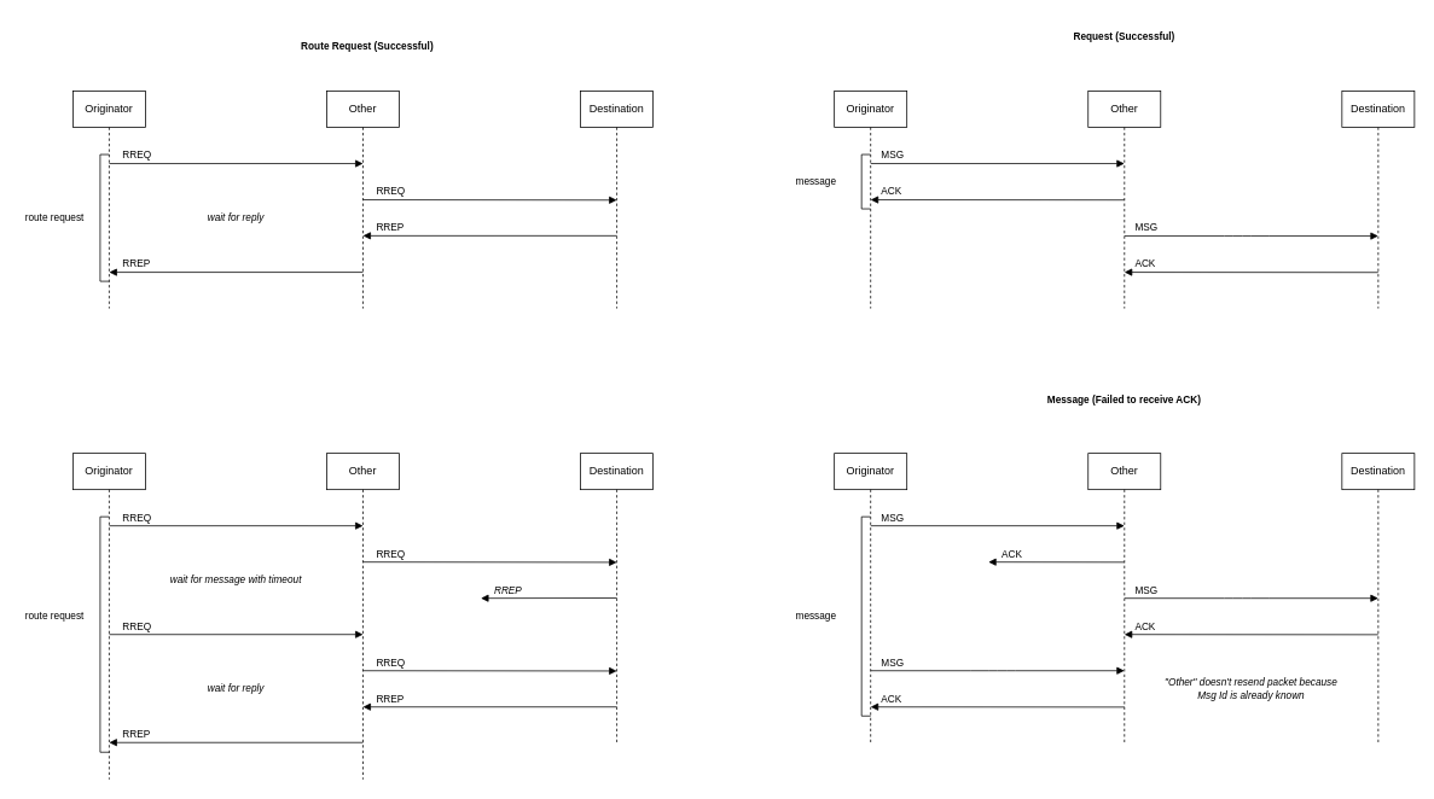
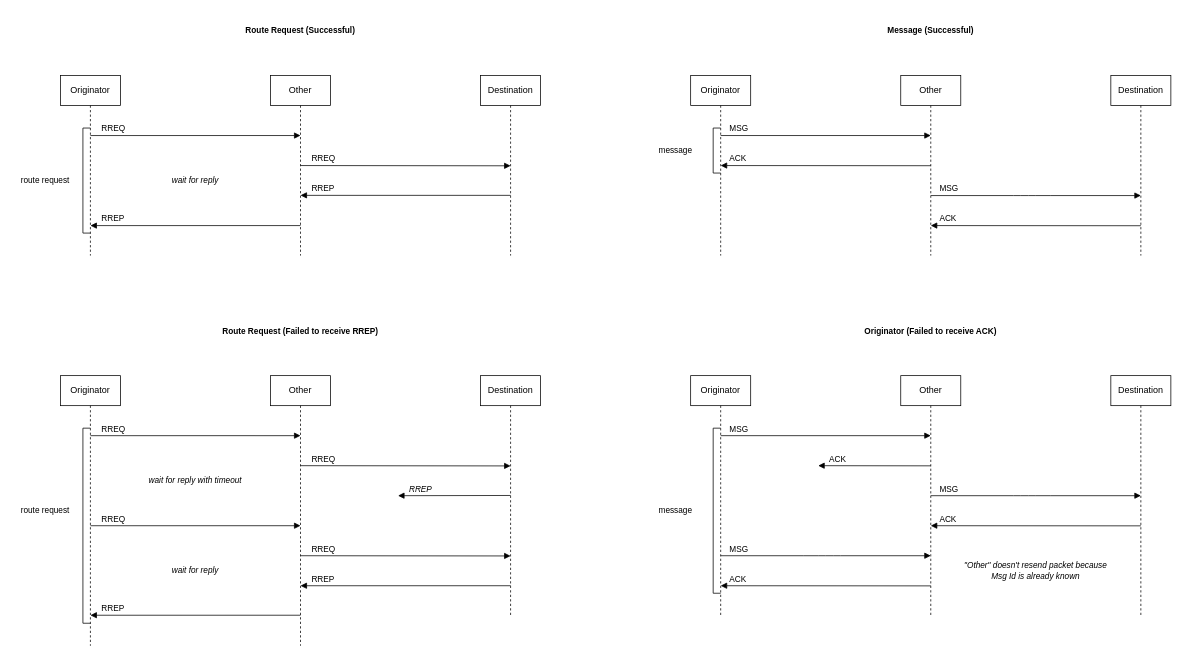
  <mxCell id="0" />
  <mxCell id="1" parent="0" />
- <mxCell id="2" value="Route Request (Successful)" style="text;align=center;fontStyle=1;verticalAlign=middle;spacingLeft=3;spacingRight=3;strokeColor=none;rotatable=0;points=[[0,0.5],[1,0.5]];portConstraint=eastwest;fontSize=11;" parent="1" vertex="1"><mxGeometry x="305" y="30" width="200" height="40" as="geometry" /></mxCell>
+ <mxCell id="2" value="Route Request (Successful)" style="text;align=center;fontStyle=1;verticalAlign=middle;spacingLeft=3;spacingRight=3;strokeColor=none;rotatable=0;points=[[0,0.5],[1,0.5]];portConstraint=eastwest;fontSize=11;" parent="1" vertex="1"><mxGeometry x="300" width="200" height="40" as="geometry" y="20" /></mxCell>
  <mxCell id="3" value="Originator" style="shape=umlLifeline;perimeter=lifelinePerimeter;whiteSpace=wrap;html=1;container=1;collapsible=0;recursiveResize=0;outlineConnect=0;" parent="1" vertex="1"><mxGeometry x="80" y="100" width="80" height="240" as="geometry" /></mxCell>
  <mxCell id="4" value="" style="strokeWidth=1;html=1;shape=mxgraph.flowchart.annotation_1;align=left;pointerEvents=1;fontSize=11;" parent="3" vertex="1"><mxGeometry x="30" y="70" width="10" height="140" as="geometry" /></mxCell>
  <mxCell id="5" value="Other" style="shape=umlLifeline;perimeter=lifelinePerimeter;whiteSpace=wrap;html=1;container=1;collapsible=0;recursiveResize=0;outlineConnect=0;" parent="1" vertex="1"><mxGeometry x="360" y="100" width="80" height="240" as="geometry" /></mxCell>
  <mxCell id="6" value="&lt;font face=&quot;helvetica&quot;&gt;&lt;span style=&quot;background-color: rgb(255 , 255 , 255)&quot;&gt;route request&lt;/span&gt;&lt;/font&gt;" style="text;whiteSpace=wrap;html=1;verticalAlign=middle;fontSize=11;align=center;" parent="1" vertex="1"><mxGeometry x="20" y="220" width="80" height="40" as="geometry" /></mxCell>
  <mxCell id="7" value="RREQ" style="html=1;verticalAlign=bottom;endArrow=none;align=left;startArrow=block;startFill=1;endFill=0;entryX=1;entryY=0.167;entryDx=0;entryDy=0;entryPerimeter=0;" parent="1" edge="1"><mxGeometry x="0.905" width="80" relative="1" as="geometry"><mxPoint x="400" y="180" as="sourcePoint" /><mxPoint x="120" y="180.02" as="targetPoint" /><mxPoint as="offset" /></mxGeometry></mxCell>
  <mxCell id="8" value="&lt;i&gt;wait for reply&lt;/i&gt;" style="text;html=1;strokeColor=none;align=center;verticalAlign=middle;whiteSpace=wrap;rounded=0;fontSize=11;fillColor=none;" parent="1" vertex="1"><mxGeometry x="160" y="230" width="200" height="20" as="geometry" /></mxCell>
  <mxCell id="9" value="Destination" style="shape=umlLifeline;perimeter=lifelinePerimeter;whiteSpace=wrap;html=1;container=1;collapsible=0;recursiveResize=0;outlineConnect=0;" parent="1" vertex="1"><mxGeometry x="640" y="100" width="80" height="240" as="geometry" /></mxCell>
  <mxCell id="10" value="RREQ" style="html=1;verticalAlign=bottom;endArrow=none;align=left;startArrow=block;startFill=1;endFill=0;entryX=1;entryY=0.828;entryDx=0;entryDy=0;entryPerimeter=0;" parent="1" edge="1"><mxGeometry x="0.905" width="80" relative="1" as="geometry"><mxPoint x="680" y="220.32" as="sourcePoint" /><mxPoint x="400" y="220" as="targetPoint" /><mxPoint as="offset" /></mxGeometry></mxCell>
  <mxCell id="11" value="RREP" style="html=1;verticalAlign=bottom;endArrow=block;align=left;startArrow=none;startFill=0;endFill=1;entryX=1;entryY=0.167;entryDx=0;entryDy=0;entryPerimeter=0;" parent="1" edge="1"><mxGeometry x="0.905" width="80" relative="1" as="geometry"><mxPoint x="680" y="259.71" as="sourcePoint" /><mxPoint x="400" y="259.73" as="targetPoint" /><mxPoint as="offset" /></mxGeometry></mxCell>
  <mxCell id="12" value="RREP" style="html=1;verticalAlign=bottom;endArrow=block;align=left;startArrow=none;startFill=0;endFill=1;entryX=1;entryY=0.167;entryDx=0;entryDy=0;entryPerimeter=0;" parent="1" edge="1"><mxGeometry x="0.905" width="80" relative="1" as="geometry"><mxPoint x="400" y="300" as="sourcePoint" /><mxPoint x="120" y="300.02" as="targetPoint" /><mxPoint as="offset" /></mxGeometry></mxCell>
+ <mxCell id="13" value="Route Request (Failed to receive RREP)" style="text;align=center;fontStyle=1;verticalAlign=middle;spacingLeft=3;spacingRight=3;strokeColor=none;rotatable=0;points=[[0,0.5],[1,0.5]];portConstraint=eastwest;fontSize=11;" parent="1" vertex="1"><mxGeometry x="120" y="420" width="560" height="40" as="geometry" /></mxCell>
  <mxCell id="14" value="Originator" style="shape=umlLifeline;perimeter=lifelinePerimeter;whiteSpace=wrap;html=1;container=1;collapsible=0;recursiveResize=0;outlineConnect=0;" parent="1" vertex="1"><mxGeometry x="80" y="500" width="80" height="360" as="geometry" /></mxCell>
  <mxCell id="15" value="" style="strokeWidth=1;html=1;shape=mxgraph.flowchart.annotation_1;align=left;pointerEvents=1;fontSize=11;" parent="14" vertex="1"><mxGeometry x="30" y="70" width="10" height="260" as="geometry" /></mxCell>
  <mxCell id="16" value="Other" style="shape=umlLifeline;perimeter=lifelinePerimeter;whiteSpace=wrap;html=1;container=1;collapsible=0;recursiveResize=0;outlineConnect=0;" parent="1" vertex="1"><mxGeometry x="360" y="500" width="80" height="360" as="geometry" /></mxCell>
  <mxCell id="17" value="&lt;font face=&quot;helvetica&quot;&gt;&lt;span style=&quot;background-color: rgb(255 , 255 , 255)&quot;&gt;route request&lt;/span&gt;&lt;/font&gt;" style="text;whiteSpace=wrap;html=1;verticalAlign=middle;fontSize=11;align=center;" parent="1" vertex="1"><mxGeometry x="20" y="660" width="80" height="40" as="geometry" /></mxCell>
  <mxCell id="18" value="RREQ" style="html=1;verticalAlign=bottom;endArrow=none;align=left;startArrow=block;startFill=1;endFill=0;entryX=1;entryY=0.167;entryDx=0;entryDy=0;entryPerimeter=0;" parent="1" edge="1"><mxGeometry x="0.905" width="80" relative="1" as="geometry"><mxPoint x="400" y="580" as="sourcePoint" /><mxPoint x="120" y="580.02" as="targetPoint" /><mxPoint as="offset" /></mxGeometry></mxCell>
- <mxCell id="19" value="&lt;i&gt;wait for message with timeout&lt;/i&gt;" style="text;html=1;strokeColor=none;align=center;verticalAlign=middle;whiteSpace=wrap;rounded=0;fontSize=11;fillColor=none;" parent="1" vertex="1"><mxGeometry x="160" y="630" width="200" height="20" as="geometry" /></mxCell>
+ <mxCell id="19" value="&lt;i&gt;wait for reply with timeout&lt;/i&gt;" style="text;html=1;strokeColor=none;align=center;verticalAlign=middle;whiteSpace=wrap;rounded=0;fontSize=11;fillColor=none;" parent="1" vertex="1"><mxGeometry x="160" y="630" width="200" height="20" as="geometry" /></mxCell>
  <mxCell id="20" value="Destination" style="shape=umlLifeline;perimeter=lifelinePerimeter;whiteSpace=wrap;html=1;container=1;collapsible=0;recursiveResize=0;outlineConnect=0;" parent="1" vertex="1"><mxGeometry x="640" y="500" width="80" height="320" as="geometry" /></mxCell>
  <mxCell id="21" value="RREQ" style="html=1;verticalAlign=bottom;endArrow=none;align=left;startArrow=block;startFill=1;endFill=0;entryX=1;entryY=0.828;entryDx=0;entryDy=0;entryPerimeter=0;" parent="1" edge="1"><mxGeometry x="0.905" width="80" relative="1" as="geometry"><mxPoint x="680" y="620.32" as="sourcePoint" /><mxPoint x="400" y="620" as="targetPoint" /><mxPoint as="offset" /></mxGeometry></mxCell>
  <mxCell id="22" value="RREQ" style="html=1;verticalAlign=bottom;endArrow=none;align=left;startArrow=block;startFill=1;endFill=0;entryX=1;entryY=0.828;entryDx=0;entryDy=0;entryPerimeter=0;" parent="1" edge="1"><mxGeometry x="0.905" width="80" relative="1" as="geometry"><mxPoint x="680" y="740.32" as="sourcePoint" /><mxPoint x="400" y="740" as="targetPoint" /><mxPoint as="offset" /></mxGeometry></mxCell>
  <mxCell id="23" value="RREP" style="html=1;verticalAlign=bottom;endArrow=block;align=left;startArrow=none;startFill=0;endFill=1;fontStyle=2" parent="1" edge="1"><mxGeometry x="0.833" width="80" relative="1" as="geometry"><mxPoint x="680" y="659.71" as="sourcePoint" /><mxPoint x="530" y="660" as="targetPoint" /><mxPoint as="offset" /></mxGeometry></mxCell>
  <mxCell id="24" value="RREP" style="html=1;verticalAlign=bottom;endArrow=block;align=left;startArrow=none;startFill=0;endFill=1;entryX=1;entryY=0.167;entryDx=0;entryDy=0;entryPerimeter=0;" parent="1" edge="1"><mxGeometry x="0.905" width="80" relative="1" as="geometry"><mxPoint x="400" y="819.31" as="sourcePoint" /><mxPoint x="120" y="819.33" as="targetPoint" /><mxPoint as="offset" /></mxGeometry></mxCell>
  <mxCell id="25" value="RREP" style="html=1;verticalAlign=bottom;endArrow=block;align=left;startArrow=none;startFill=0;endFill=1;entryX=1;entryY=0.167;entryDx=0;entryDy=0;entryPerimeter=0;" parent="1" edge="1"><mxGeometry x="0.905" width="80" relative="1" as="geometry"><mxPoint x="680" y="780" as="sourcePoint" /><mxPoint x="400" y="780.02" as="targetPoint" /><mxPoint as="offset" /></mxGeometry></mxCell>
  <mxCell id="26" value="Originator" style="shape=umlLifeline;perimeter=lifelinePerimeter;whiteSpace=wrap;html=1;container=1;collapsible=0;recursiveResize=0;outlineConnect=0;" parent="1" vertex="1"><mxGeometry x="920" y="100" width="80" height="240" as="geometry" /></mxCell>
  <mxCell id="27" value="" style="strokeWidth=1;html=1;shape=mxgraph.flowchart.annotation_1;align=left;pointerEvents=1;fontSize=11;" parent="26" vertex="1"><mxGeometry x="30" y="70" width="10" height="60" as="geometry" /></mxCell>
  <mxCell id="28" value="Other" style="shape=umlLifeline;perimeter=lifelinePerimeter;whiteSpace=wrap;html=1;container=1;collapsible=0;recursiveResize=0;outlineConnect=0;" parent="1" vertex="1"><mxGeometry x="1200" y="100" width="80" height="240" as="geometry" /></mxCell>
  <mxCell id="29" value="ACK" style="html=1;verticalAlign=bottom;endArrow=block;align=left;" parent="1" edge="1"><mxGeometry x="0.929" width="80" relative="1" as="geometry"><mxPoint x="1240" y="220.2" as="sourcePoint" /><mxPoint x="960" y="220" as="targetPoint" /><mxPoint as="offset" /></mxGeometry></mxCell>
  <mxCell id="30" value="&lt;font face=&quot;helvetica&quot;&gt;&lt;span style=&quot;background-color: rgb(255 , 255 , 255)&quot;&gt;message&lt;/span&gt;&lt;/font&gt;" style="text;whiteSpace=wrap;html=1;verticalAlign=middle;fontSize=11;align=center;" parent="1" vertex="1"><mxGeometry x="860" y="180" width="80" height="40" as="geometry" /></mxCell>
- <mxCell id="31" value="Request (Successful)" style="text;align=center;fontStyle=1;verticalAlign=middle;spacingLeft=3;spacingRight=3;strokeColor=none;rotatable=0;points=[[0,0.5],[1,0.5]];portConstraint=eastwest;fontSize=11;" parent="1" vertex="1"><mxGeometry x="1120" width="240" height="40" as="geometry" y="20" /></mxCell>
+ <mxCell id="31" value="Message (Successful)" style="text;align=center;fontStyle=1;verticalAlign=middle;spacingLeft=3;spacingRight=3;strokeColor=none;rotatable=0;points=[[0,0.5],[1,0.5]];portConstraint=eastwest;fontSize=11;" parent="1" vertex="1"><mxGeometry x="1120" width="240" height="40" as="geometry" y="20" /></mxCell>
  <mxCell id="32" value="MSG" style="html=1;verticalAlign=bottom;endArrow=none;align=left;startArrow=block;startFill=1;endFill=0;" parent="1" edge="1"><mxGeometry x="0.929" width="80" relative="1" as="geometry"><mxPoint x="1240" y="180" as="sourcePoint" /><mxPoint x="960" y="180" as="targetPoint" /><mxPoint as="offset" /></mxGeometry></mxCell>
  <mxCell id="33" value="Destination" style="shape=umlLifeline;perimeter=lifelinePerimeter;whiteSpace=wrap;html=1;container=1;collapsible=0;recursiveResize=0;outlineConnect=0;" parent="1" vertex="1"><mxGeometry x="1480" y="100" width="80" height="240" as="geometry" /></mxCell>
  <mxCell id="34" value="MSG" style="html=1;verticalAlign=bottom;endArrow=none;align=left;startArrow=block;startFill=1;endFill=0;" parent="1" edge="1"><mxGeometry x="0.931" width="80" relative="1" as="geometry"><mxPoint x="1520" y="260" as="sourcePoint" /><mxPoint x="1240" y="260" as="targetPoint" /><mxPoint as="offset" /><Array as="points"><mxPoint x="1390" y="260" /><mxPoint x="1360" y="260" /></Array></mxGeometry></mxCell>
  <mxCell id="35" value="ACK" style="html=1;verticalAlign=bottom;endArrow=block;align=left;" parent="1" edge="1"><mxGeometry x="0.929" width="80" relative="1" as="geometry"><mxPoint x="1520" y="300.2" as="sourcePoint" /><mxPoint x="1240" y="300" as="targetPoint" /><mxPoint as="offset" /></mxGeometry></mxCell>
  <mxCell id="36" value="" style="shape=image;html=1;verticalAlign=top;verticalLabelPosition=bottom;labelBackgroundColor=#ffffff;imageAspect=0;aspect=fixed;image=https://cdn3.iconfinder.com/data/icons/flat-actions-icons-9/792/Close_Icon-128.png" parent="1" vertex="1"><mxGeometry x="510" y="650" width="20" height="20" as="geometry" /></mxCell>
  <mxCell id="37" value="Originator" style="shape=umlLifeline;perimeter=lifelinePerimeter;whiteSpace=wrap;html=1;container=1;collapsible=0;recursiveResize=0;outlineConnect=0;" parent="1" vertex="1"><mxGeometry x="920" y="500" width="80" height="320" as="geometry" /></mxCell>
  <mxCell id="38" value="" style="strokeWidth=1;html=1;shape=mxgraph.flowchart.annotation_1;align=left;pointerEvents=1;fontSize=11;" parent="37" vertex="1"><mxGeometry x="30" y="70" width="10" height="220" as="geometry" /></mxCell>
  <mxCell id="39" value="Other" style="shape=umlLifeline;perimeter=lifelinePerimeter;whiteSpace=wrap;html=1;container=1;collapsible=0;recursiveResize=0;outlineConnect=0;" parent="1" vertex="1"><mxGeometry x="1200" y="500" width="80" height="320" as="geometry" /></mxCell>
  <mxCell id="40" value="ACK" style="html=1;verticalAlign=bottom;endArrow=block;align=left;" parent="1" edge="1"><mxGeometry x="0.833" width="80" relative="1" as="geometry"><mxPoint x="1240" y="620.2" as="sourcePoint" /><mxPoint x="1090" y="620" as="targetPoint" /><mxPoint as="offset" /></mxGeometry></mxCell>
  <mxCell id="41" value="&lt;font face=&quot;helvetica&quot;&gt;&lt;span style=&quot;background-color: rgb(255 , 255 , 255)&quot;&gt;message&lt;/span&gt;&lt;/font&gt;" style="text;whiteSpace=wrap;html=1;verticalAlign=middle;fontSize=11;align=center;" parent="1" vertex="1"><mxGeometry x="860" y="660" width="80" height="40" as="geometry" /></mxCell>
- <mxCell id="42" value="Message (Failed to receive ACK)" style="text;align=center;fontStyle=1;verticalAlign=middle;spacingLeft=3;spacingRight=3;strokeColor=none;rotatable=0;points=[[0,0.5],[1,0.5]];portConstraint=eastwest;fontSize=11;" parent="1" vertex="1"><mxGeometry x="1120" y="420" width="240" height="40" as="geometry" /></mxCell>
+ <mxCell id="42" value="Originator (Failed to receive ACK)" style="text;align=center;fontStyle=1;verticalAlign=middle;spacingLeft=3;spacingRight=3;strokeColor=none;rotatable=0;points=[[0,0.5],[1,0.5]];portConstraint=eastwest;fontSize=11;" parent="1" vertex="1"><mxGeometry x="1120" y="420" width="240" height="40" as="geometry" /></mxCell>
  <mxCell id="43" value="MSG" style="html=1;verticalAlign=bottom;endArrow=none;align=left;startArrow=block;startFill=1;endFill=0;" parent="1" edge="1"><mxGeometry x="0.929" width="80" relative="1" as="geometry"><mxPoint x="1240" y="580" as="sourcePoint" /><mxPoint x="960" y="580" as="targetPoint" /><mxPoint as="offset" /></mxGeometry></mxCell>
  <mxCell id="44" value="Destination" style="shape=umlLifeline;perimeter=lifelinePerimeter;whiteSpace=wrap;html=1;container=1;collapsible=0;recursiveResize=0;outlineConnect=0;" parent="1" vertex="1"><mxGeometry x="1480" y="500" width="80" height="320" as="geometry" /></mxCell>
  <mxCell id="45" value="MSG" style="html=1;verticalAlign=bottom;endArrow=none;align=left;startArrow=block;startFill=1;endFill=0;" parent="1" edge="1"><mxGeometry x="0.931" width="80" relative="1" as="geometry"><mxPoint x="1520" y="660" as="sourcePoint" /><mxPoint x="1240" y="660" as="targetPoint" /><mxPoint as="offset" /><Array as="points"><mxPoint x="1390" y="660" /><mxPoint x="1360" y="660" /></Array></mxGeometry></mxCell>
  <mxCell id="46" value="ACK" style="html=1;verticalAlign=bottom;endArrow=block;align=left;" parent="1" edge="1"><mxGeometry x="0.929" width="80" relative="1" as="geometry"><mxPoint x="1520" y="700.2" as="sourcePoint" /><mxPoint x="1240" y="700" as="targetPoint" /><mxPoint as="offset" /></mxGeometry></mxCell>
  <mxCell id="47" value="MSG" style="html=1;verticalAlign=bottom;endArrow=none;align=left;startArrow=block;startFill=1;endFill=0;" parent="1" edge="1"><mxGeometry x="0.931" width="80" relative="1" as="geometry"><mxPoint x="1240" y="740" as="sourcePoint" /><mxPoint x="960" y="740" as="targetPoint" /><mxPoint as="offset" /><Array as="points"><mxPoint x="1110" y="740" /><mxPoint x="1080" y="740" /></Array></mxGeometry></mxCell>
  <mxCell id="48" value="ACK" style="html=1;verticalAlign=bottom;endArrow=block;align=left;" parent="1" edge="1"><mxGeometry x="0.929" width="80" relative="1" as="geometry"><mxPoint x="1240" y="780.2" as="sourcePoint" /><mxPoint x="960" y="780" as="targetPoint" /><mxPoint as="offset" /></mxGeometry></mxCell>
  <mxCell id="49" value="" style="shape=image;html=1;verticalAlign=top;verticalLabelPosition=bottom;labelBackgroundColor=#ffffff;imageAspect=0;aspect=fixed;image=https://cdn3.iconfinder.com/data/icons/flat-actions-icons-9/792/Close_Icon-128.png" parent="1" vertex="1"><mxGeometry x="1070" y="610" width="20" height="20" as="geometry" /></mxCell>
  <mxCell id="50" value="&lt;i&gt;&quot;Other&quot; doesn't resend packet because Msg Id is already known&lt;/i&gt;" style="text;html=1;strokeColor=none;align=center;verticalAlign=middle;whiteSpace=wrap;rounded=0;fontSize=11;fillColor=none;" parent="1" vertex="1"><mxGeometry x="1280" y="740" width="200" height="40" as="geometry" /></mxCell>
  <mxCell id="51" value="RREQ" style="html=1;verticalAlign=bottom;endArrow=none;align=left;startArrow=block;startFill=1;endFill=0;entryX=1;entryY=0.167;entryDx=0;entryDy=0;entryPerimeter=0;" parent="1" edge="1"><mxGeometry x="0.905" width="80" relative="1" as="geometry"><mxPoint x="400" y="700" as="sourcePoint" /><mxPoint x="120" y="700.02" as="targetPoint" /><mxPoint as="offset" /></mxGeometry></mxCell>
  <mxCell id="52" value="&lt;i&gt;wait for reply&lt;/i&gt;" style="text;html=1;strokeColor=none;align=center;verticalAlign=middle;whiteSpace=wrap;rounded=0;fontSize=11;fillColor=none;" parent="1" vertex="1"><mxGeometry x="160" y="750" width="200" height="20" as="geometry" /></mxCell>
